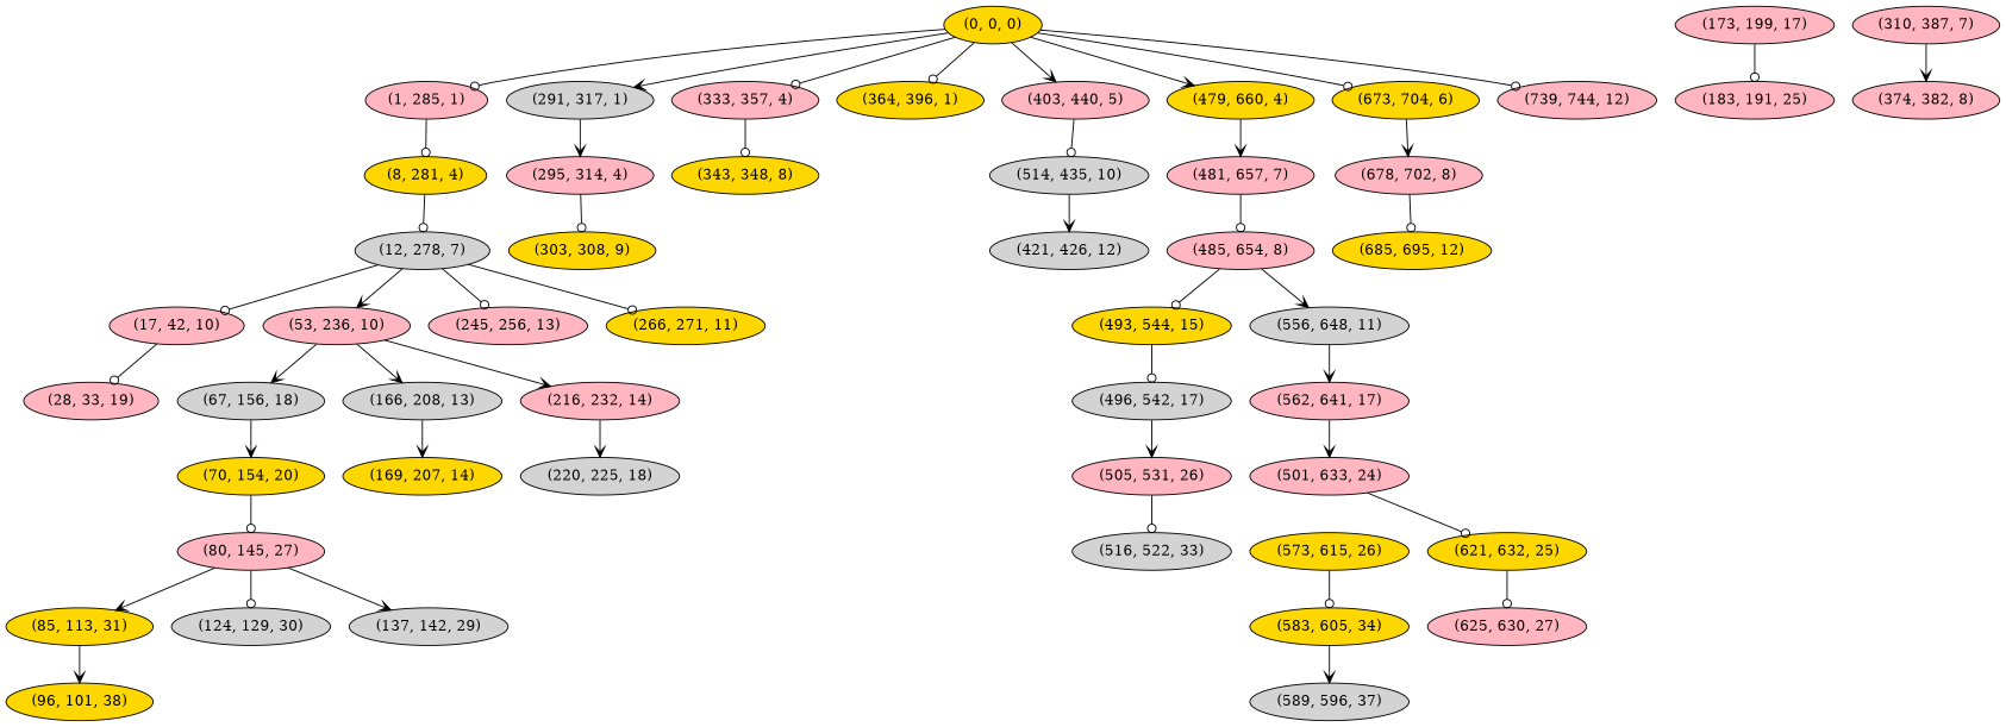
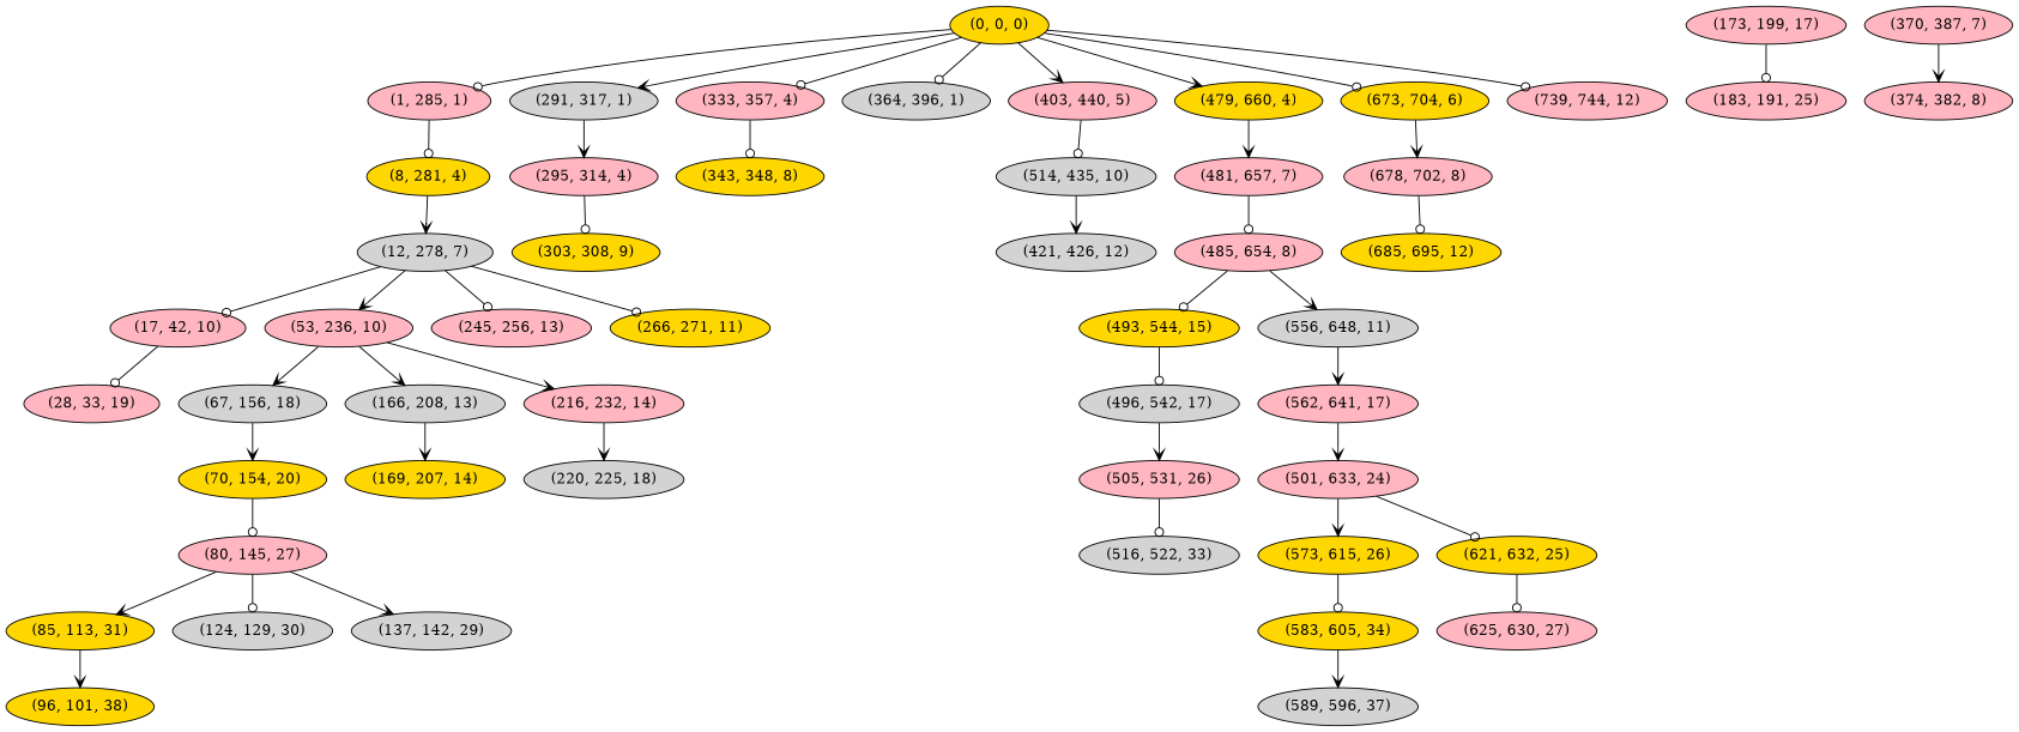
  digraph {
    node [fillcolor=lightpink style=filled]
    edge [arrowhead=odot]
    "(0, 0, 0)" [fillcolor=gold]
    "(1, 285, 1)"
    "(291, 317, 1)" [fillcolor=lightgrey]
    "(333, 357, 4)"
-   "(364, 396, 1)" [fillcolor=gold]
+   "(364, 396, 1)" [fillcolor=lightgrey]
    "(403, 440, 5)"
    "(479, 660, 4)" [fillcolor=gold]
    "(673, 704, 6)" [fillcolor=gold]
    "(739, 744, 12)"
    "(8, 281, 4)" [fillcolor=gold]
    "(295, 314, 4)"
    "(343, 348, 8)" [fillcolor=gold]
    n13 [fillcolor=lightgrey label="(514, 435, 10)"]
    n14 [label="(481, 657, 7)"]
    "(678, 702, 8)"
    "(12, 278, 7)" [fillcolor=lightgrey]
    "(17, 42, 10)"
    "(53, 236, 10)"
    "(245, 256, 13)"
    "(266, 271, 11)" [fillcolor=gold]
    "(28, 33, 19)"
    "(67, 156, 18)" [fillcolor=lightgrey]
    "(166, 208, 13)" [fillcolor=lightgrey]
    "(216, 232, 14)"
    "(70, 154, 20)" [fillcolor=gold]
    "(169, 207, 14)" [fillcolor=gold]
    "(220, 225, 18)" [fillcolor=lightgrey]
    "(80, 145, 27)"
    "(85, 113, 31)" [fillcolor=gold]
    "(124, 129, 30)" [fillcolor=lightgrey]
    "(137, 142, 29)" [fillcolor=lightgrey]
    "(96, 101, 38)" [fillcolor=gold]
    "(173, 199, 17)"
    "(183, 191, 25)"
    "(303, 308, 9)" [fillcolor=gold]
-   "(370, 387, 7)" [label="(310, 387, 7)"]
+   "(370, 387, 7)"
    "(374, 382, 8)"
    "(421, 426, 12)" [fillcolor=lightgrey]
    "(485, 654, 8)"
    "(493, 544, 15)" [fillcolor=gold]
    "(556, 648, 11)" [fillcolor=lightgrey]
    "(496, 542, 17)" [fillcolor=lightgrey]
    "(562, 641, 17)"
    "(505, 531, 26)"
    "(516, 522, 33)" [fillcolor=lightgrey]
    n46 [label="(501, 633, 24)"]
    "(573, 615, 26)" [fillcolor=gold]
    "(621, 632, 25)" [fillcolor=gold]
    "(583, 605, 34)" [fillcolor=gold]
    "(625, 630, 27)"
    "(589, 596, 37)" [fillcolor=lightgrey]
    "(685, 695, 12)" [fillcolor=gold]
    "(0, 0, 0)" -> "(1, 285, 1)"
    "(0, 0, 0)" -> "(291, 317, 1)" [arrowhead=vee]
    "(0, 0, 0)" -> "(333, 357, 4)"
    "(0, 0, 0)" -> "(364, 396, 1)"
    "(0, 0, 0)" -> "(403, 440, 5)" [arrowhead=vee]
    "(0, 0, 0)" -> "(479, 660, 4)" [arrowhead=vee]
    "(0, 0, 0)" -> "(673, 704, 6)"
    "(0, 0, 0)" -> "(739, 744, 12)"
    "(1, 285, 1)" -> "(8, 281, 4)"
    "(291, 317, 1)" -> "(295, 314, 4)" [arrowhead=vee]
    "(333, 357, 4)" -> "(343, 348, 8)"
    "(403, 440, 5)" -> n13
    "(479, 660, 4)" -> n14 [arrowhead=vee]
    "(673, 704, 6)" -> "(678, 702, 8)" [arrowhead=vee]
-   "(8, 281, 4)" -> "(12, 278, 7)"
+   "(8, 281, 4)" -> "(12, 278, 7)" [arrowhead=vee]
    "(295, 314, 4)" -> "(303, 308, 9)"
    n13 -> "(421, 426, 12)" [arrowhead=vee]
    n14 -> "(485, 654, 8)"
    "(678, 702, 8)" -> "(685, 695, 12)"
    "(12, 278, 7)" -> "(17, 42, 10)"
    "(12, 278, 7)" -> "(53, 236, 10)" [arrowhead=vee]
    "(12, 278, 7)" -> "(245, 256, 13)"
    "(12, 278, 7)" -> "(266, 271, 11)"
    "(17, 42, 10)" -> "(28, 33, 19)"
    "(53, 236, 10)" -> "(67, 156, 18)" [arrowhead=vee]
    "(53, 236, 10)" -> "(166, 208, 13)" [arrowhead=vee]
    "(53, 236, 10)" -> "(216, 232, 14)" [arrowhead=vee]
    "(67, 156, 18)" -> "(70, 154, 20)" [arrowhead=vee]
    "(166, 208, 13)" -> "(169, 207, 14)" [arrowhead=vee]
    "(216, 232, 14)" -> "(220, 225, 18)" [arrowhead=vee]
    "(70, 154, 20)" -> "(80, 145, 27)"
    "(80, 145, 27)" -> "(85, 113, 31)" [arrowhead=vee]
    "(80, 145, 27)" -> "(124, 129, 30)"
    "(80, 145, 27)" -> "(137, 142, 29)" [arrowhead=vee]
    "(85, 113, 31)" -> "(96, 101, 38)" [arrowhead=vee]
    "(173, 199, 17)" -> "(183, 191, 25)"
    "(370, 387, 7)" -> "(374, 382, 8)" [arrowhead=vee]
    "(485, 654, 8)" -> "(493, 544, 15)"
    "(485, 654, 8)" -> "(556, 648, 11)" [arrowhead=vee]
    "(493, 544, 15)" -> "(496, 542, 17)"
    "(556, 648, 11)" -> "(562, 641, 17)" [arrowhead=vee]
    "(496, 542, 17)" -> "(505, 531, 26)" [arrowhead=vee]
    "(562, 641, 17)" -> n46 [arrowhead=vee]
    "(505, 531, 26)" -> "(516, 522, 33)"
+   n46 -> "(573, 615, 26)" [arrowhead=vee]
    n46 -> "(621, 632, 25)"
    "(573, 615, 26)" -> "(583, 605, 34)"
    "(621, 632, 25)" -> "(625, 630, 27)"
    "(583, 605, 34)" -> "(589, 596, 37)" [arrowhead=vee]
  }
